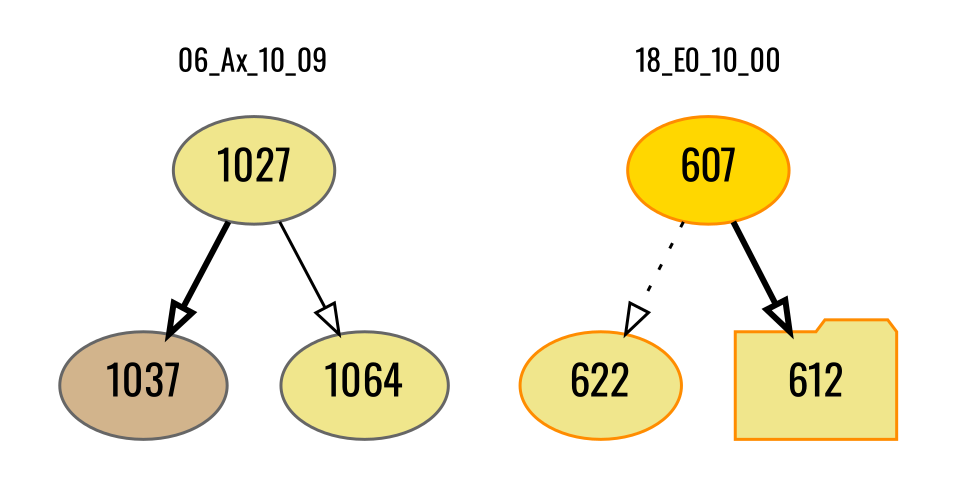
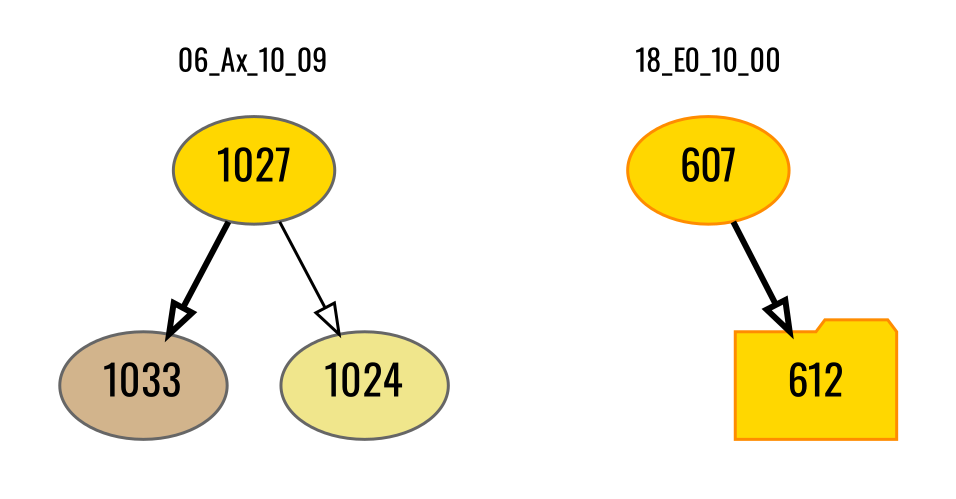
  digraph {
    fontname=Oswald
    node [color=gray40 fillcolor=gold fontname=Oswald shape=ellipse style=filled]
    edge [arrowhead=onormal color=black fontname=Oswald style=bold]
-   n1 [fillcolor=khaki label=1027]
-   n2 [fillcolor=tan label=1037]
-   n3 [fillcolor=khaki label=1064]
+   n1 [label=1027]
+   n2 [fillcolor=tan label=1033]
+   n3 [fillcolor=khaki label=1024]
    n4 [color=darkorange label=607]
-   n5 [color=darkorange fillcolor=khaki label=622]
-   n6 [color=darkorange fillcolor=khaki label=612 shape=folder]
+   n6 [color=darkorange label=612 shape=folder]
    subgraph cluster_1 {
      color=white
      fontsize=10
      label="06_Ax_10_09"
      n1
      n2
      n3
    }
    subgraph cluster_2 {
      color=white
      fontsize=10
      label="18_E0_10_00"
      n4
-     n5
      n6
    }
    n1 -> n2
    n1 -> n3 [style=solid]
-   n4 -> n5 [style=dotted]
    n4 -> n6
  }
